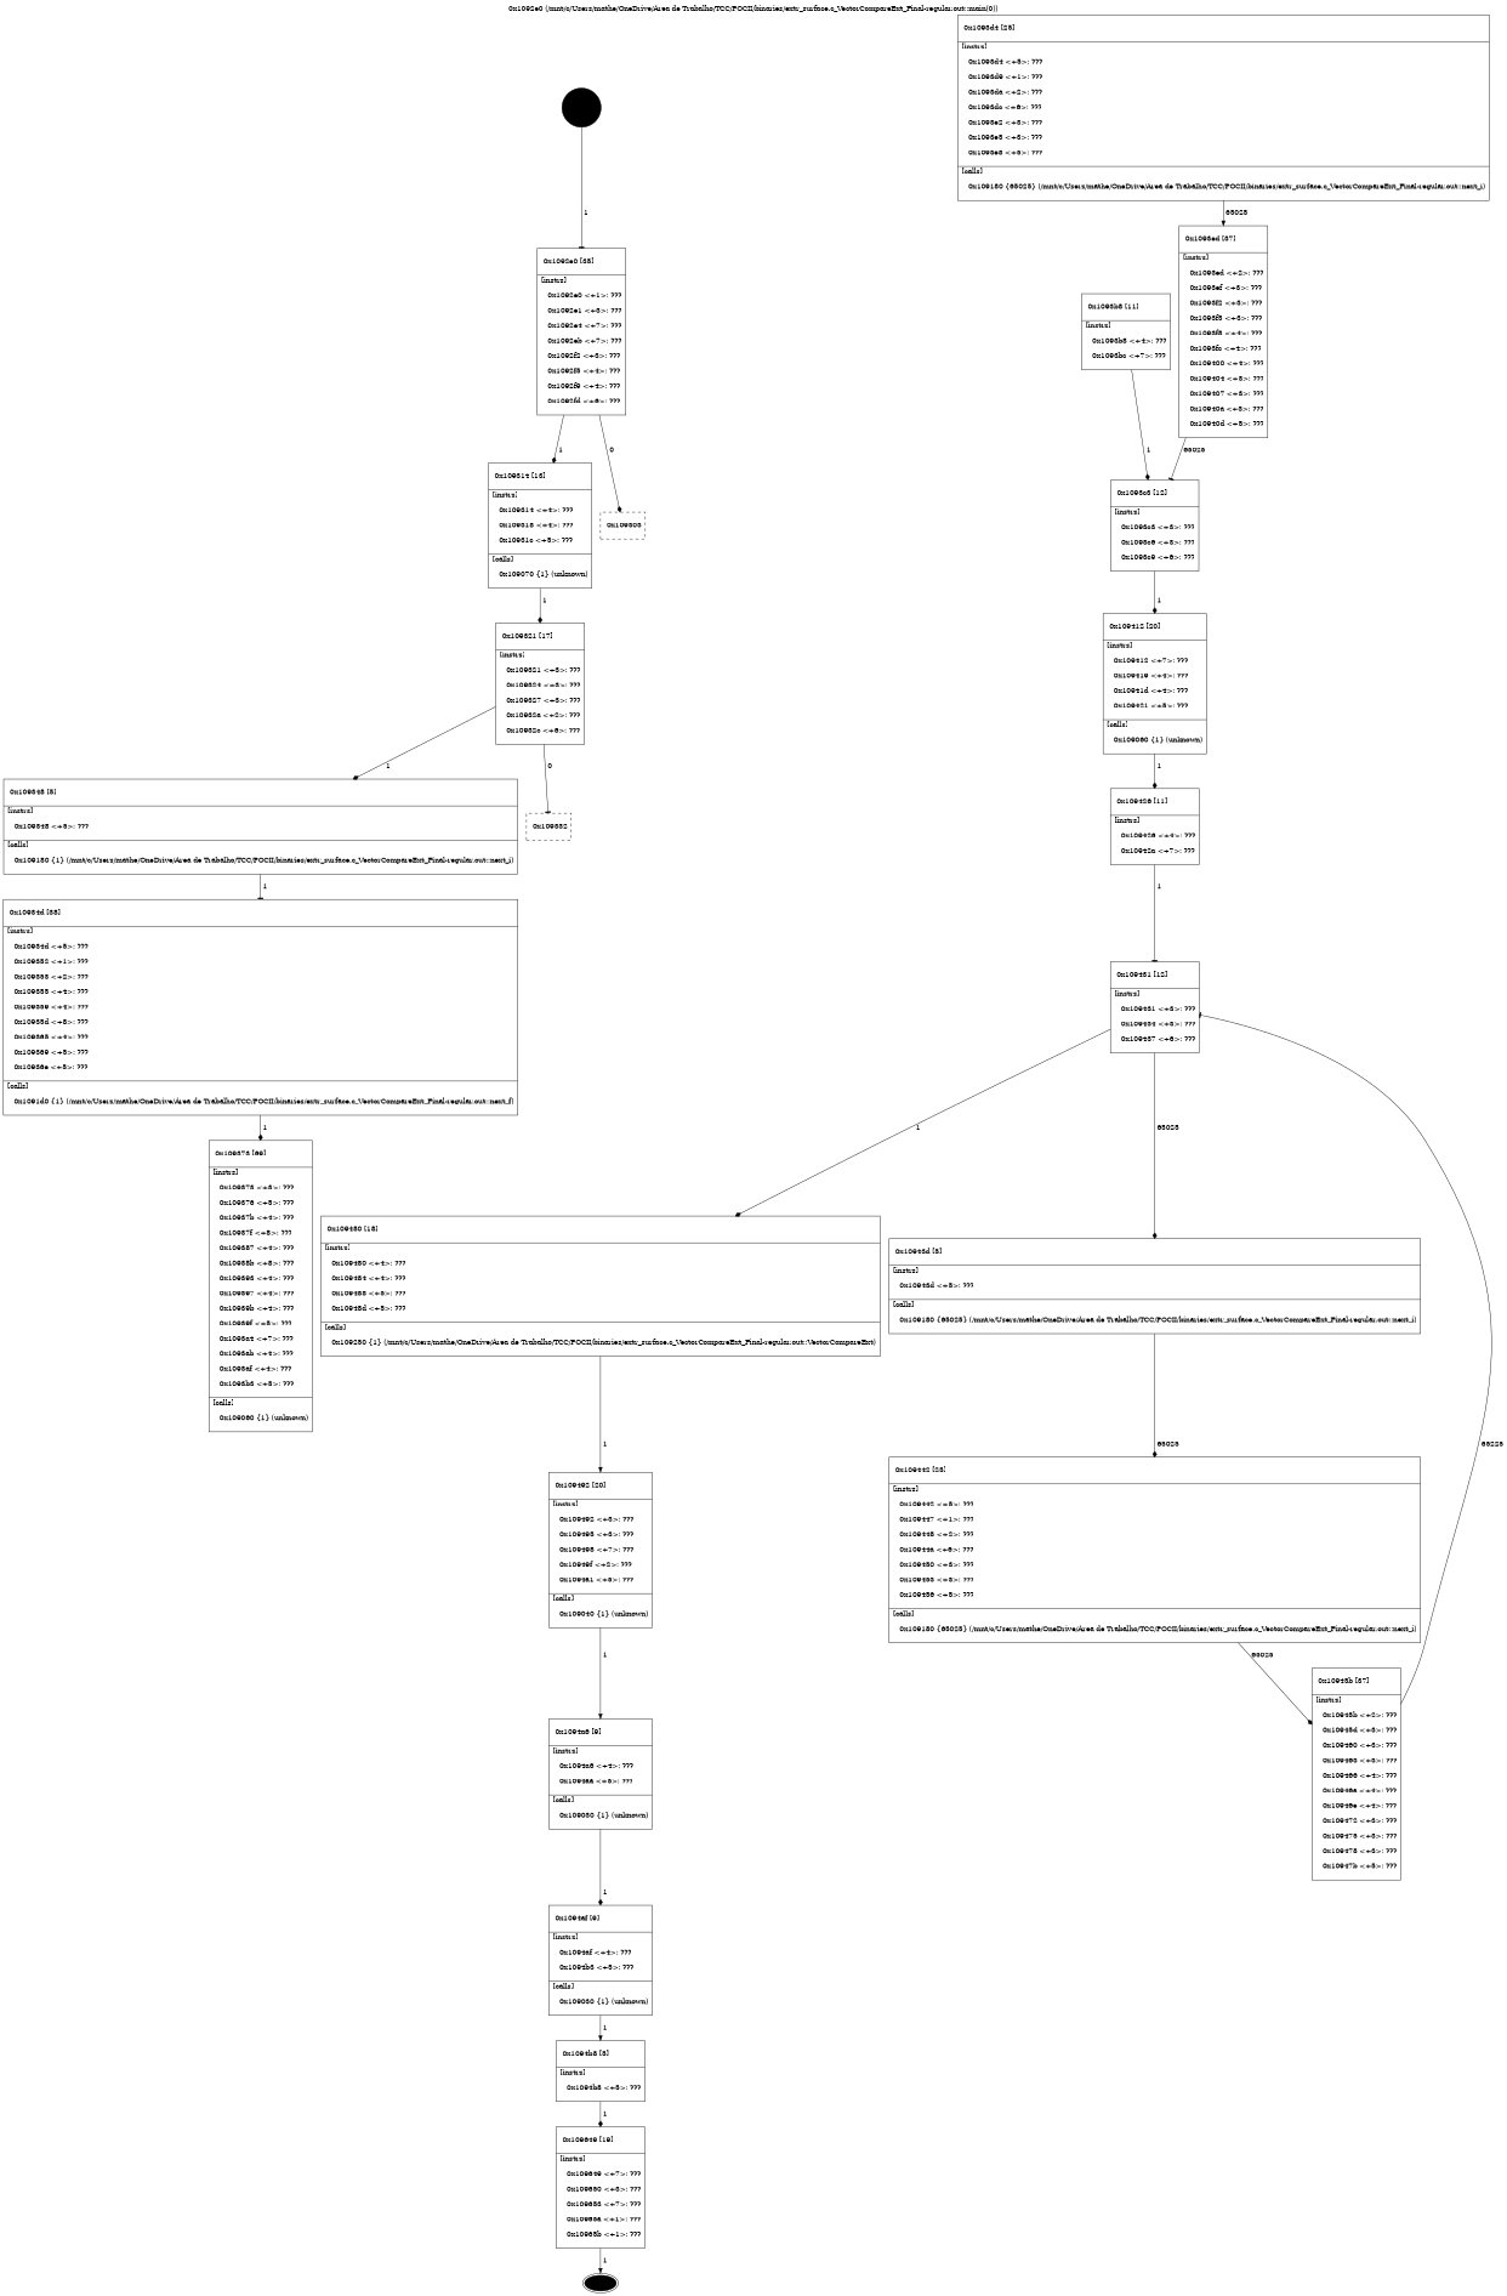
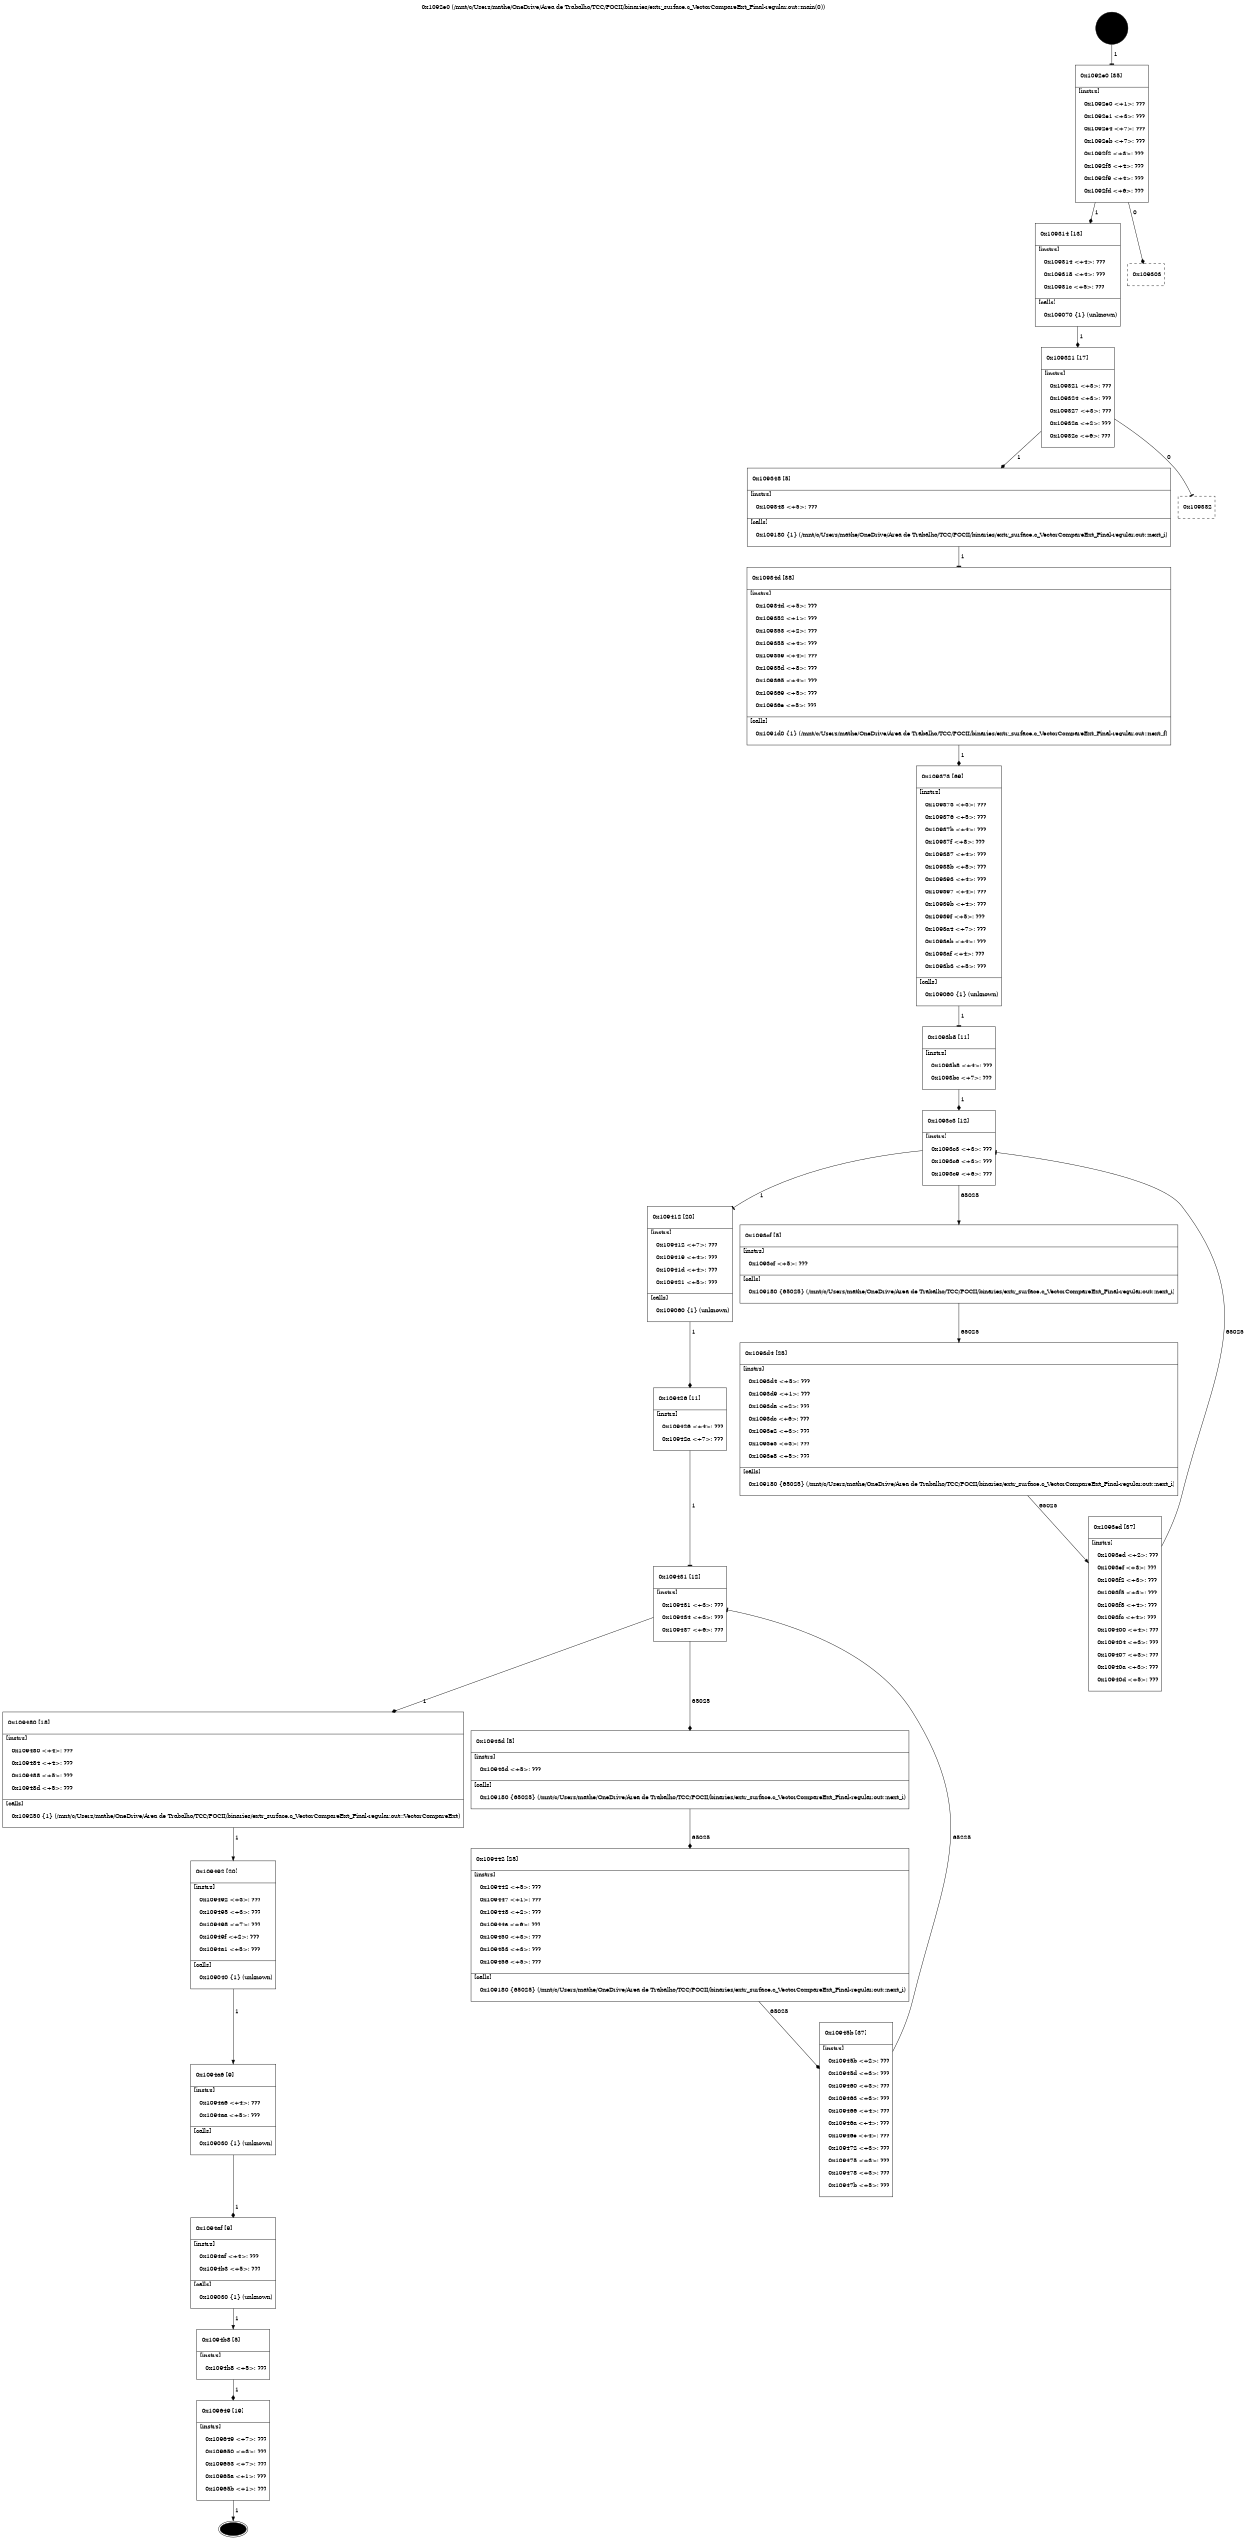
  digraph {
    fontname="DejaVu Serif"
    label="0x1092e0 (/mnt/c/Users/mathe/OneDrive/Área de Trabalho/TCC/POCII/binaries/extr_surface.c_VectorCompareExt_Final-regular.out::main(0))"
    labelloc=t
    node [fontname="DejaVu Serif" shape=record]
    edge [arrowhead=diamond fontname="DejaVu Serif"]
    Entry [fillcolor=black height=0.3 shape=circle style=filled width=0.3]
    n2 [label="{\n     0x1092e0 [35]\l\n     | [instrs]\l\n     &nbsp;&nbsp;0x1092e0 \<+1\>: ???\l\n     &nbsp;&nbsp;0x1092e1 \<+3\>: ???\l\n     &nbsp;&nbsp;0x1092e4 \<+7\>: ???\l\n     &nbsp;&nbsp;0x1092eb \<+7\>: ???\l\n     &nbsp;&nbsp;0x1092f2 \<+3\>: ???\l\n     &nbsp;&nbsp;0x1092f5 \<+4\>: ???\l\n     &nbsp;&nbsp;0x1092f9 \<+4\>: ???\l\n     &nbsp;&nbsp;0x1092fd \<+6\>: ???\l\n  }"]
    n3 [label="{\n     0x109314 [13]\l\n     | [instrs]\l\n     &nbsp;&nbsp;0x109314 \<+4\>: ???\l\n     &nbsp;&nbsp;0x109318 \<+4\>: ???\l\n     &nbsp;&nbsp;0x10931c \<+5\>: ???\l\n     | [calls]\l\n     &nbsp;&nbsp;0x109070 \{1\} (unknown)\l\n  }"]
    n4 [label="{\n     0x109303\l\n  }" style=dashed]
    n5 [label="{\n     0x109321 [17]\l\n     | [instrs]\l\n     &nbsp;&nbsp;0x109321 \<+3\>: ???\l\n     &nbsp;&nbsp;0x109324 \<+3\>: ???\l\n     &nbsp;&nbsp;0x109327 \<+3\>: ???\l\n     &nbsp;&nbsp;0x10932a \<+2\>: ???\l\n     &nbsp;&nbsp;0x10932c \<+6\>: ???\l\n  }"]
    n6 [label="{\n     0x109348 [5]\l\n     | [instrs]\l\n     &nbsp;&nbsp;0x109348 \<+5\>: ???\l\n     | [calls]\l\n     &nbsp;&nbsp;0x109180 \{1\} (/mnt/c/Users/mathe/OneDrive/Área de Trabalho/TCC/POCII/binaries/extr_surface.c_VectorCompareExt_Final-regular.out::next_i)\l\n  }"]
    n7 [label="{\n     0x109332\l\n  }" style=dashed]
    n8 [label="{\n     0x10934d [38]\l\n     | [instrs]\l\n     &nbsp;&nbsp;0x10934d \<+5\>: ???\l\n     &nbsp;&nbsp;0x109352 \<+1\>: ???\l\n     &nbsp;&nbsp;0x109353 \<+2\>: ???\l\n     &nbsp;&nbsp;0x109355 \<+4\>: ???\l\n     &nbsp;&nbsp;0x109359 \<+4\>: ???\l\n     &nbsp;&nbsp;0x10935d \<+8\>: ???\l\n     &nbsp;&nbsp;0x109365 \<+4\>: ???\l\n     &nbsp;&nbsp;0x109369 \<+5\>: ???\l\n     &nbsp;&nbsp;0x10936e \<+5\>: ???\l\n     | [calls]\l\n     &nbsp;&nbsp;0x1091d0 \{1\} (/mnt/c/Users/mathe/OneDrive/Área de Trabalho/TCC/POCII/binaries/extr_surface.c_VectorCompareExt_Final-regular.out::next_f)\l\n  }"]
    n9 [label="{\n     0x109373 [69]\l\n     | [instrs]\l\n     &nbsp;&nbsp;0x109373 \<+3\>: ???\l\n     &nbsp;&nbsp;0x109376 \<+5\>: ???\l\n     &nbsp;&nbsp;0x10937b \<+4\>: ???\l\n     &nbsp;&nbsp;0x10937f \<+8\>: ???\l\n     &nbsp;&nbsp;0x109387 \<+4\>: ???\l\n     &nbsp;&nbsp;0x10938b \<+8\>: ???\l\n     &nbsp;&nbsp;0x109393 \<+4\>: ???\l\n     &nbsp;&nbsp;0x109397 \<+4\>: ???\l\n     &nbsp;&nbsp;0x10939b \<+4\>: ???\l\n     &nbsp;&nbsp;0x10939f \<+5\>: ???\l\n     &nbsp;&nbsp;0x1093a4 \<+7\>: ???\l\n     &nbsp;&nbsp;0x1093ab \<+4\>: ???\l\n     &nbsp;&nbsp;0x1093af \<+4\>: ???\l\n     &nbsp;&nbsp;0x1093b3 \<+5\>: ???\l\n     | [calls]\l\n     &nbsp;&nbsp;0x109060 \{1\} (unknown)\l\n  }"]
    n10 [label="{\n     0x1093b8 [11]\l\n     | [instrs]\l\n     &nbsp;&nbsp;0x1093b8 \<+4\>: ???\l\n     &nbsp;&nbsp;0x1093bc \<+7\>: ???\l\n  }"]
    n11 [label="{\n     0x1093c3 [12]\l\n     | [instrs]\l\n     &nbsp;&nbsp;0x1093c3 \<+3\>: ???\l\n     &nbsp;&nbsp;0x1093c6 \<+3\>: ???\l\n     &nbsp;&nbsp;0x1093c9 \<+6\>: ???\l\n  }"]
    n12 [label="{\n     0x109412 [20]\l\n     | [instrs]\l\n     &nbsp;&nbsp;0x109412 \<+7\>: ???\l\n     &nbsp;&nbsp;0x109419 \<+4\>: ???\l\n     &nbsp;&nbsp;0x10941d \<+4\>: ???\l\n     &nbsp;&nbsp;0x109421 \<+5\>: ???\l\n     | [calls]\l\n     &nbsp;&nbsp;0x109060 \{1\} (unknown)\l\n  }"]
+   n13 [label="{\n     0x1093cf [5]\l\n     | [instrs]\l\n     &nbsp;&nbsp;0x1093cf \<+5\>: ???\l\n     | [calls]\l\n     &nbsp;&nbsp;0x109180 \{65025\} (/mnt/c/Users/mathe/OneDrive/Área de Trabalho/TCC/POCII/binaries/extr_surface.c_VectorCompareExt_Final-regular.out::next_i)\l\n  }"]
    n14 [label="{\n     0x109426 [11]\l\n     | [instrs]\l\n     &nbsp;&nbsp;0x109426 \<+4\>: ???\l\n     &nbsp;&nbsp;0x10942a \<+7\>: ???\l\n  }"]
    n15 [label="{\n     0x1093d4 [25]\l\n     | [instrs]\l\n     &nbsp;&nbsp;0x1093d4 \<+5\>: ???\l\n     &nbsp;&nbsp;0x1093d9 \<+1\>: ???\l\n     &nbsp;&nbsp;0x1093da \<+2\>: ???\l\n     &nbsp;&nbsp;0x1093dc \<+6\>: ???\l\n     &nbsp;&nbsp;0x1093e2 \<+3\>: ???\l\n     &nbsp;&nbsp;0x1093e5 \<+3\>: ???\l\n     &nbsp;&nbsp;0x1093e8 \<+5\>: ???\l\n     | [calls]\l\n     &nbsp;&nbsp;0x109180 \{65025\} (/mnt/c/Users/mathe/OneDrive/Área de Trabalho/TCC/POCII/binaries/extr_surface.c_VectorCompareExt_Final-regular.out::next_i)\l\n  }"]
    n16 [label="{\n     0x109431 [12]\l\n     | [instrs]\l\n     &nbsp;&nbsp;0x109431 \<+3\>: ???\l\n     &nbsp;&nbsp;0x109434 \<+3\>: ???\l\n     &nbsp;&nbsp;0x109437 \<+6\>: ???\l\n  }"]
    n17 [label="{\n     0x1093ed [37]\l\n     | [instrs]\l\n     &nbsp;&nbsp;0x1093ed \<+2\>: ???\l\n     &nbsp;&nbsp;0x1093ef \<+3\>: ???\l\n     &nbsp;&nbsp;0x1093f2 \<+3\>: ???\l\n     &nbsp;&nbsp;0x1093f5 \<+3\>: ???\l\n     &nbsp;&nbsp;0x1093f8 \<+4\>: ???\l\n     &nbsp;&nbsp;0x1093fc \<+4\>: ???\l\n     &nbsp;&nbsp;0x109400 \<+4\>: ???\l\n     &nbsp;&nbsp;0x109404 \<+3\>: ???\l\n     &nbsp;&nbsp;0x109407 \<+3\>: ???\l\n     &nbsp;&nbsp;0x10940a \<+3\>: ???\l\n     &nbsp;&nbsp;0x10940d \<+5\>: ???\l\n  }"]
    n18 [label="{\n     0x109480 [18]\l\n     | [instrs]\l\n     &nbsp;&nbsp;0x109480 \<+4\>: ???\l\n     &nbsp;&nbsp;0x109484 \<+4\>: ???\l\n     &nbsp;&nbsp;0x109488 \<+5\>: ???\l\n     &nbsp;&nbsp;0x10948d \<+5\>: ???\l\n     | [calls]\l\n     &nbsp;&nbsp;0x109250 \{1\} (/mnt/c/Users/mathe/OneDrive/Área de Trabalho/TCC/POCII/binaries/extr_surface.c_VectorCompareExt_Final-regular.out::VectorCompareExt)\l\n  }"]
    n19 [label="{\n     0x10943d [5]\l\n     | [instrs]\l\n     &nbsp;&nbsp;0x10943d \<+5\>: ???\l\n     | [calls]\l\n     &nbsp;&nbsp;0x109180 \{65025\} (/mnt/c/Users/mathe/OneDrive/Área de Trabalho/TCC/POCII/binaries/extr_surface.c_VectorCompareExt_Final-regular.out::next_i)\l\n  }"]
    n20 [label="{\n     0x109492 [20]\l\n     | [instrs]\l\n     &nbsp;&nbsp;0x109492 \<+3\>: ???\l\n     &nbsp;&nbsp;0x109495 \<+3\>: ???\l\n     &nbsp;&nbsp;0x109498 \<+7\>: ???\l\n     &nbsp;&nbsp;0x10949f \<+2\>: ???\l\n     &nbsp;&nbsp;0x1094a1 \<+5\>: ???\l\n     | [calls]\l\n     &nbsp;&nbsp;0x109040 \{1\} (unknown)\l\n  }"]
    n21 [label="{\n     0x109442 [25]\l\n     | [instrs]\l\n     &nbsp;&nbsp;0x109442 \<+5\>: ???\l\n     &nbsp;&nbsp;0x109447 \<+1\>: ???\l\n     &nbsp;&nbsp;0x109448 \<+2\>: ???\l\n     &nbsp;&nbsp;0x10944a \<+6\>: ???\l\n     &nbsp;&nbsp;0x109450 \<+3\>: ???\l\n     &nbsp;&nbsp;0x109453 \<+3\>: ???\l\n     &nbsp;&nbsp;0x109456 \<+5\>: ???\l\n     | [calls]\l\n     &nbsp;&nbsp;0x109180 \{65025\} (/mnt/c/Users/mathe/OneDrive/Área de Trabalho/TCC/POCII/binaries/extr_surface.c_VectorCompareExt_Final-regular.out::next_i)\l\n  }"]
    n22 [label="{\n     0x1094a6 [9]\l\n     | [instrs]\l\n     &nbsp;&nbsp;0x1094a6 \<+4\>: ???\l\n     &nbsp;&nbsp;0x1094aa \<+5\>: ???\l\n     | [calls]\l\n     &nbsp;&nbsp;0x109030 \{1\} (unknown)\l\n  }"]
    n23 [label="{\n     0x10945b [37]\l\n     | [instrs]\l\n     &nbsp;&nbsp;0x10945b \<+2\>: ???\l\n     &nbsp;&nbsp;0x10945d \<+3\>: ???\l\n     &nbsp;&nbsp;0x109460 \<+3\>: ???\l\n     &nbsp;&nbsp;0x109463 \<+3\>: ???\l\n     &nbsp;&nbsp;0x109466 \<+4\>: ???\l\n     &nbsp;&nbsp;0x10946a \<+4\>: ???\l\n     &nbsp;&nbsp;0x10946e \<+4\>: ???\l\n     &nbsp;&nbsp;0x109472 \<+3\>: ???\l\n     &nbsp;&nbsp;0x109475 \<+3\>: ???\l\n     &nbsp;&nbsp;0x109478 \<+3\>: ???\l\n     &nbsp;&nbsp;0x10947b \<+5\>: ???\l\n  }"]
    n24 [label="{\n     0x1094af [9]\l\n     | [instrs]\l\n     &nbsp;&nbsp;0x1094af \<+4\>: ???\l\n     &nbsp;&nbsp;0x1094b3 \<+5\>: ???\l\n     | [calls]\l\n     &nbsp;&nbsp;0x109030 \{1\} (unknown)\l\n  }"]
    n25 [label="{\n     0x1094b8 [5]\l\n     | [instrs]\l\n     &nbsp;&nbsp;0x1094b8 \<+5\>: ???\l\n  }"]
    n26 [label="{\n     0x109649 [19]\l\n     | [instrs]\l\n     &nbsp;&nbsp;0x109649 \<+7\>: ???\l\n     &nbsp;&nbsp;0x109650 \<+3\>: ???\l\n     &nbsp;&nbsp;0x109653 \<+7\>: ???\l\n     &nbsp;&nbsp;0x10965a \<+1\>: ???\l\n     &nbsp;&nbsp;0x10965b \<+1\>: ???\l\n  }"]
    Exit [fillcolor=black height=0.3 peripheries=2 shape=ellipse style=filled width=0.3]
    Entry -> n2 [arrowhead=tee label=" 1"]
    n2 -> n3 [label=" 1"]
    n2 -> n4 [label=" 0"]
    n3 -> n5 [label=" 1"]
    n5 -> n6 [label=" 1"]
    n5 -> n7 [arrowhead=tee label=" 0"]
    n6 -> n8 [arrowhead=tee label=" 1"]
    n8 -> n9 [label=" 1"]
+   n9 -> n10 [arrowhead=tee label=" 1"]
    n10 -> n11 [label=" 1"]
-   n11 -> n12 [label=" 1"]
+   n11 -> n12 [arrowhead=tee label=" 1"]
+   n11 -> n13 [arrowhead=normal label=" 65025"]
    n12 -> n14 [label=" 1"]
+   n13 -> n15 [arrowhead=normal label=" 65025"]
    n14 -> n16 [arrowhead=tee label=" 1"]
    n15 -> n17 [arrowhead=normal label=" 65025"]
    n16 -> n18 [label=" 1"]
    n16 -> n19 [label=" 65025"]
    n17 -> n11 [arrowhead=tee label=" 65025"]
    n18 -> n20 [arrowhead=normal label=" 1"]
    n19 -> n21 [label=" 65025"]
    n20 -> n22 [arrowhead=normal label=" 1"]
    n21 -> n23 [label=" 65025"]
    n22 -> n24 [label=" 1"]
    n23 -> n16 [arrowhead=tee label=" 65225"]
    n24 -> n25 [arrowhead=normal label=" 1"]
    n25 -> n26 [label=" 1"]
    n26 -> Exit [arrowhead=normal label=" 1"]
  }
